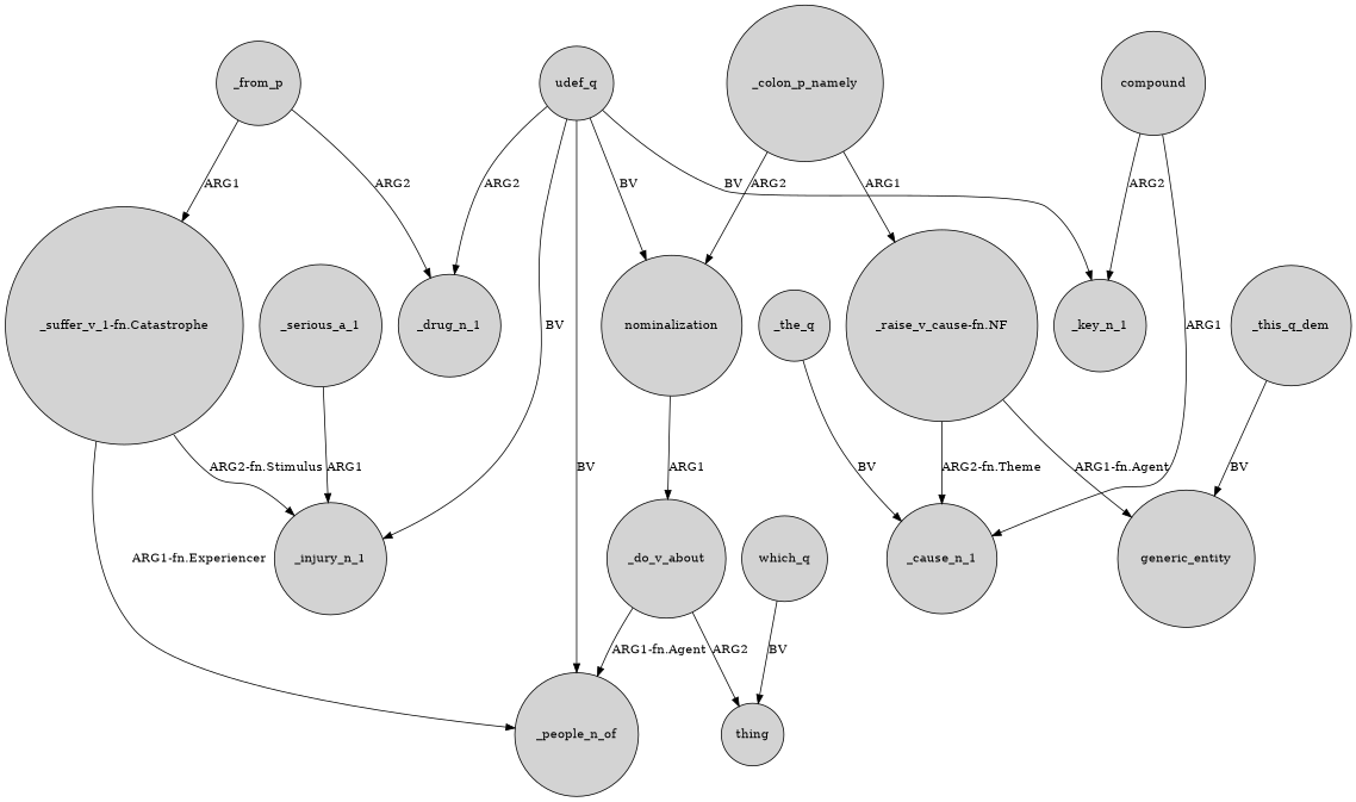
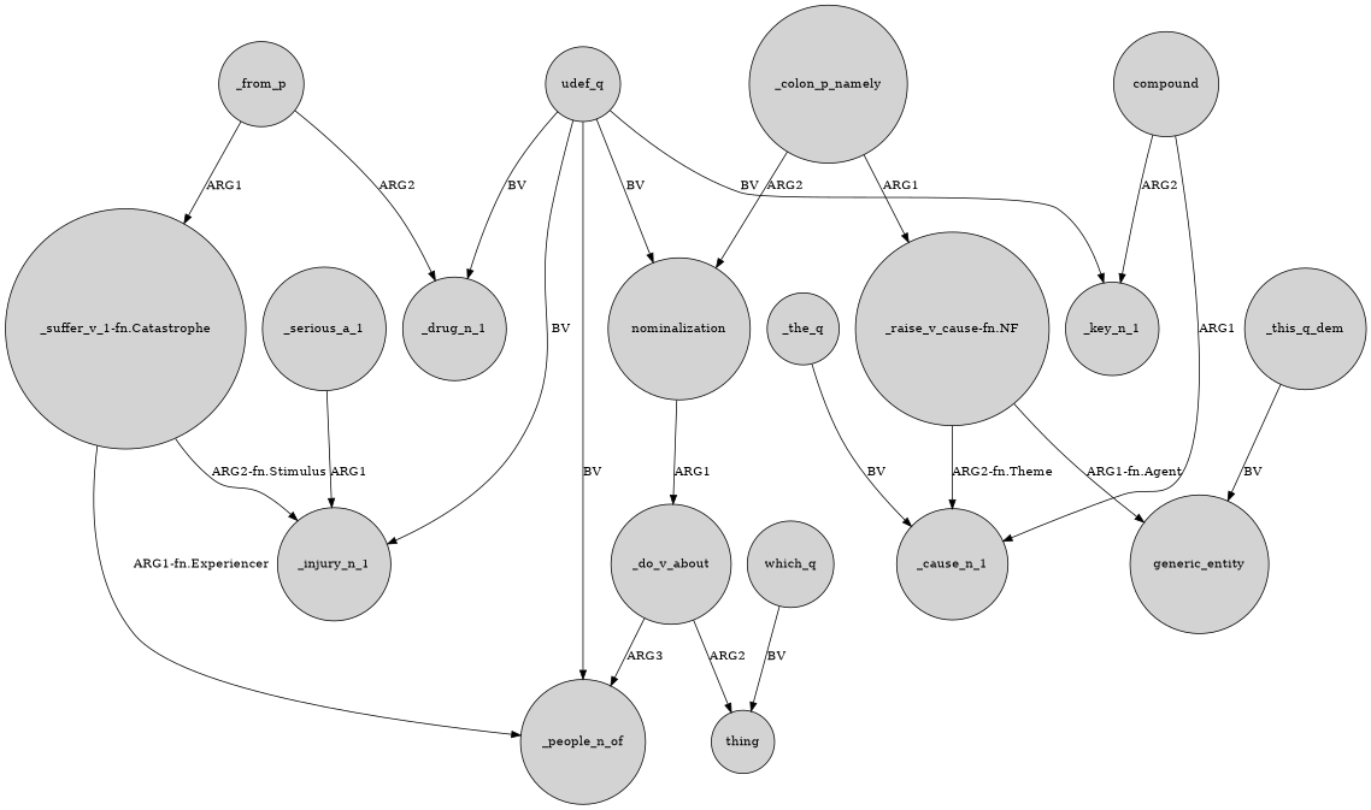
  digraph {
    fontname="DejaVu Serif"
    node [fontname="DejaVu Serif" shape=circle style=filled]
    edge [fontname="DejaVu Serif"]
    compound
    _key_n_1
    n3 [label=_cause_n_1]
    nominalization
    _do_v_about
    _people_n_of
    thing
    _serious_a_1
    _injury_n_1
    udef_q
    _drug_n_1
    _from_p
    "_suffer_v_1-fn.Catastrophe"
    _the_q
    _this_q_dem
    generic_entity
    "_raise_v_cause-fn.NF"
    _colon_p_namely
    which_q
    compound -> _key_n_1 [label=ARG2]
    compound -> n3 [label=ARG1]
    nominalization -> _do_v_about [label=ARG1]
-   _do_v_about -> _people_n_of [label="ARG1-fn.Agent"]
+   _do_v_about -> _people_n_of [label=ARG3]
    _do_v_about -> thing [label=ARG2]
    _serious_a_1 -> _injury_n_1 [label=ARG1]
    udef_q -> _key_n_1 [label=BV]
    udef_q -> nominalization [label=BV]
    udef_q -> _people_n_of [label=BV]
    udef_q -> _injury_n_1 [label=BV]
-   udef_q -> _drug_n_1 [label=ARG2]
+   udef_q -> _drug_n_1 [label=BV]
    _from_p -> _drug_n_1 [label=ARG2]
    _from_p -> "_suffer_v_1-fn.Catastrophe" [label=ARG1]
    "_suffer_v_1-fn.Catastrophe" -> _people_n_of [label="ARG1-fn.Experiencer"]
    "_suffer_v_1-fn.Catastrophe" -> _injury_n_1 [label="ARG2-fn.Stimulus"]
    _the_q -> n3 [label=BV]
    _this_q_dem -> generic_entity [label=BV]
    "_raise_v_cause-fn.NF" -> n3 [label="ARG2-fn.Theme"]
    "_raise_v_cause-fn.NF" -> generic_entity [label="ARG1-fn.Agent"]
    _colon_p_namely -> nominalization [label=ARG2]
    _colon_p_namely -> "_raise_v_cause-fn.NF" [label=ARG1]
    which_q -> thing [label=BV]
  }
